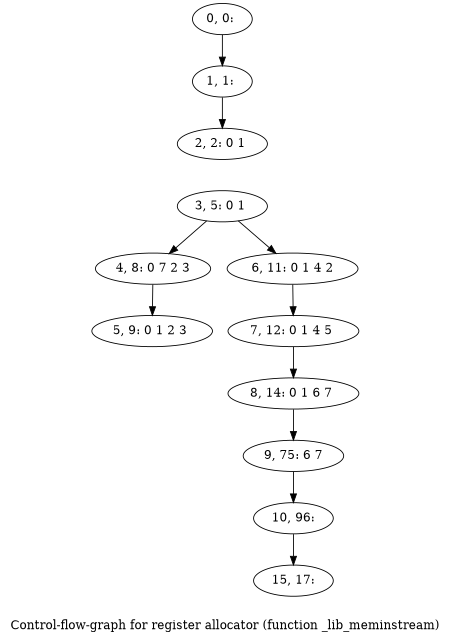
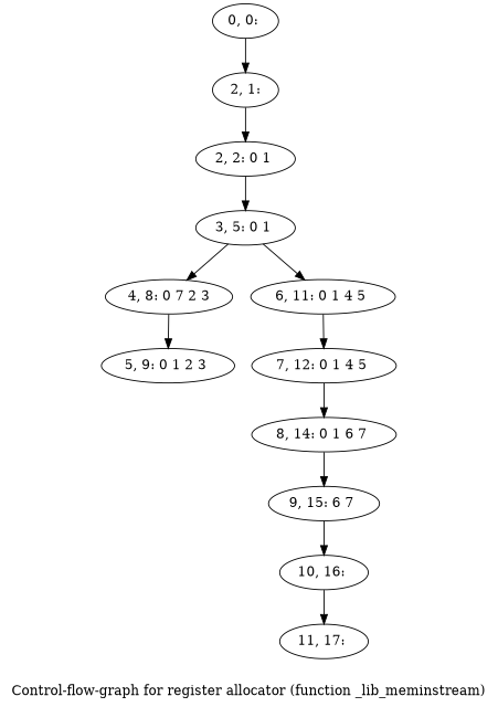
  digraph {
    label="Control-flow-graph for register allocator (function _lib_meminstream)"
    n1 [label="0, 0: "]
-   n2 [label="1, 1: "]
+   n2 [label="2, 1:"]
    n3 [label="2, 2: 0 1 "]
    n4 [label="3, 5: 0 1 "]
    n5 [label="4, 8: 0 7 2 3"]
-   n6 [label="6, 11: 0 1 4 2"]
+   n6 [label="6, 11: 0 1 4 5 "]
    n7 [label="5, 9: 0 1 2 3 "]
    n8 [label="7, 12: 0 1 4 5 "]
    n9 [label="8, 14: 0 1 6 7 "]
-   n10 [label="9, 75: 6 7"]
-   n11 [label="10, 96:"]
-   n12 [label="15, 17:"]
+   n10 [label="9, 15: 6 7 "]
+   n11 [label="10, 16: "]
+   n12 [label="11, 17: "]
    n1 -> n2
    n2 -> n3
+   n3 -> n4
    n4 -> n5
    n4 -> n6
    n5 -> n7
    n6 -> n8
    n8 -> n9
    n9 -> n10
    n10 -> n11
    n11 -> n12
  }
